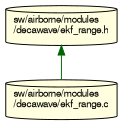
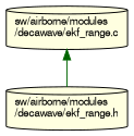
  digraph {
    node [color=black fillcolor=lightyellow fontname=FreeSans fontsize=10 shape=cylinder style=filled]
    n1 [fontcolor=black height=0.2 label="sw/airborne/modules\l/decawave/ekf_range.h" width=0.4]
    n2 [height=0.2 label="sw/airborne/modules\l/decawave/ekf_range.c" width=0.4]
-   n1 -> n2 [color=darkgreen dir=back fontname=FreeSans fontsize=10 labelfontname=FreeSans labelfontsize=10 style=solid]
+   n2 -> n1 [color=darkgreen dir=back fontname=FreeSans fontsize=10 labelfontname=FreeSans labelfontsize=10 style=solid]
  }
